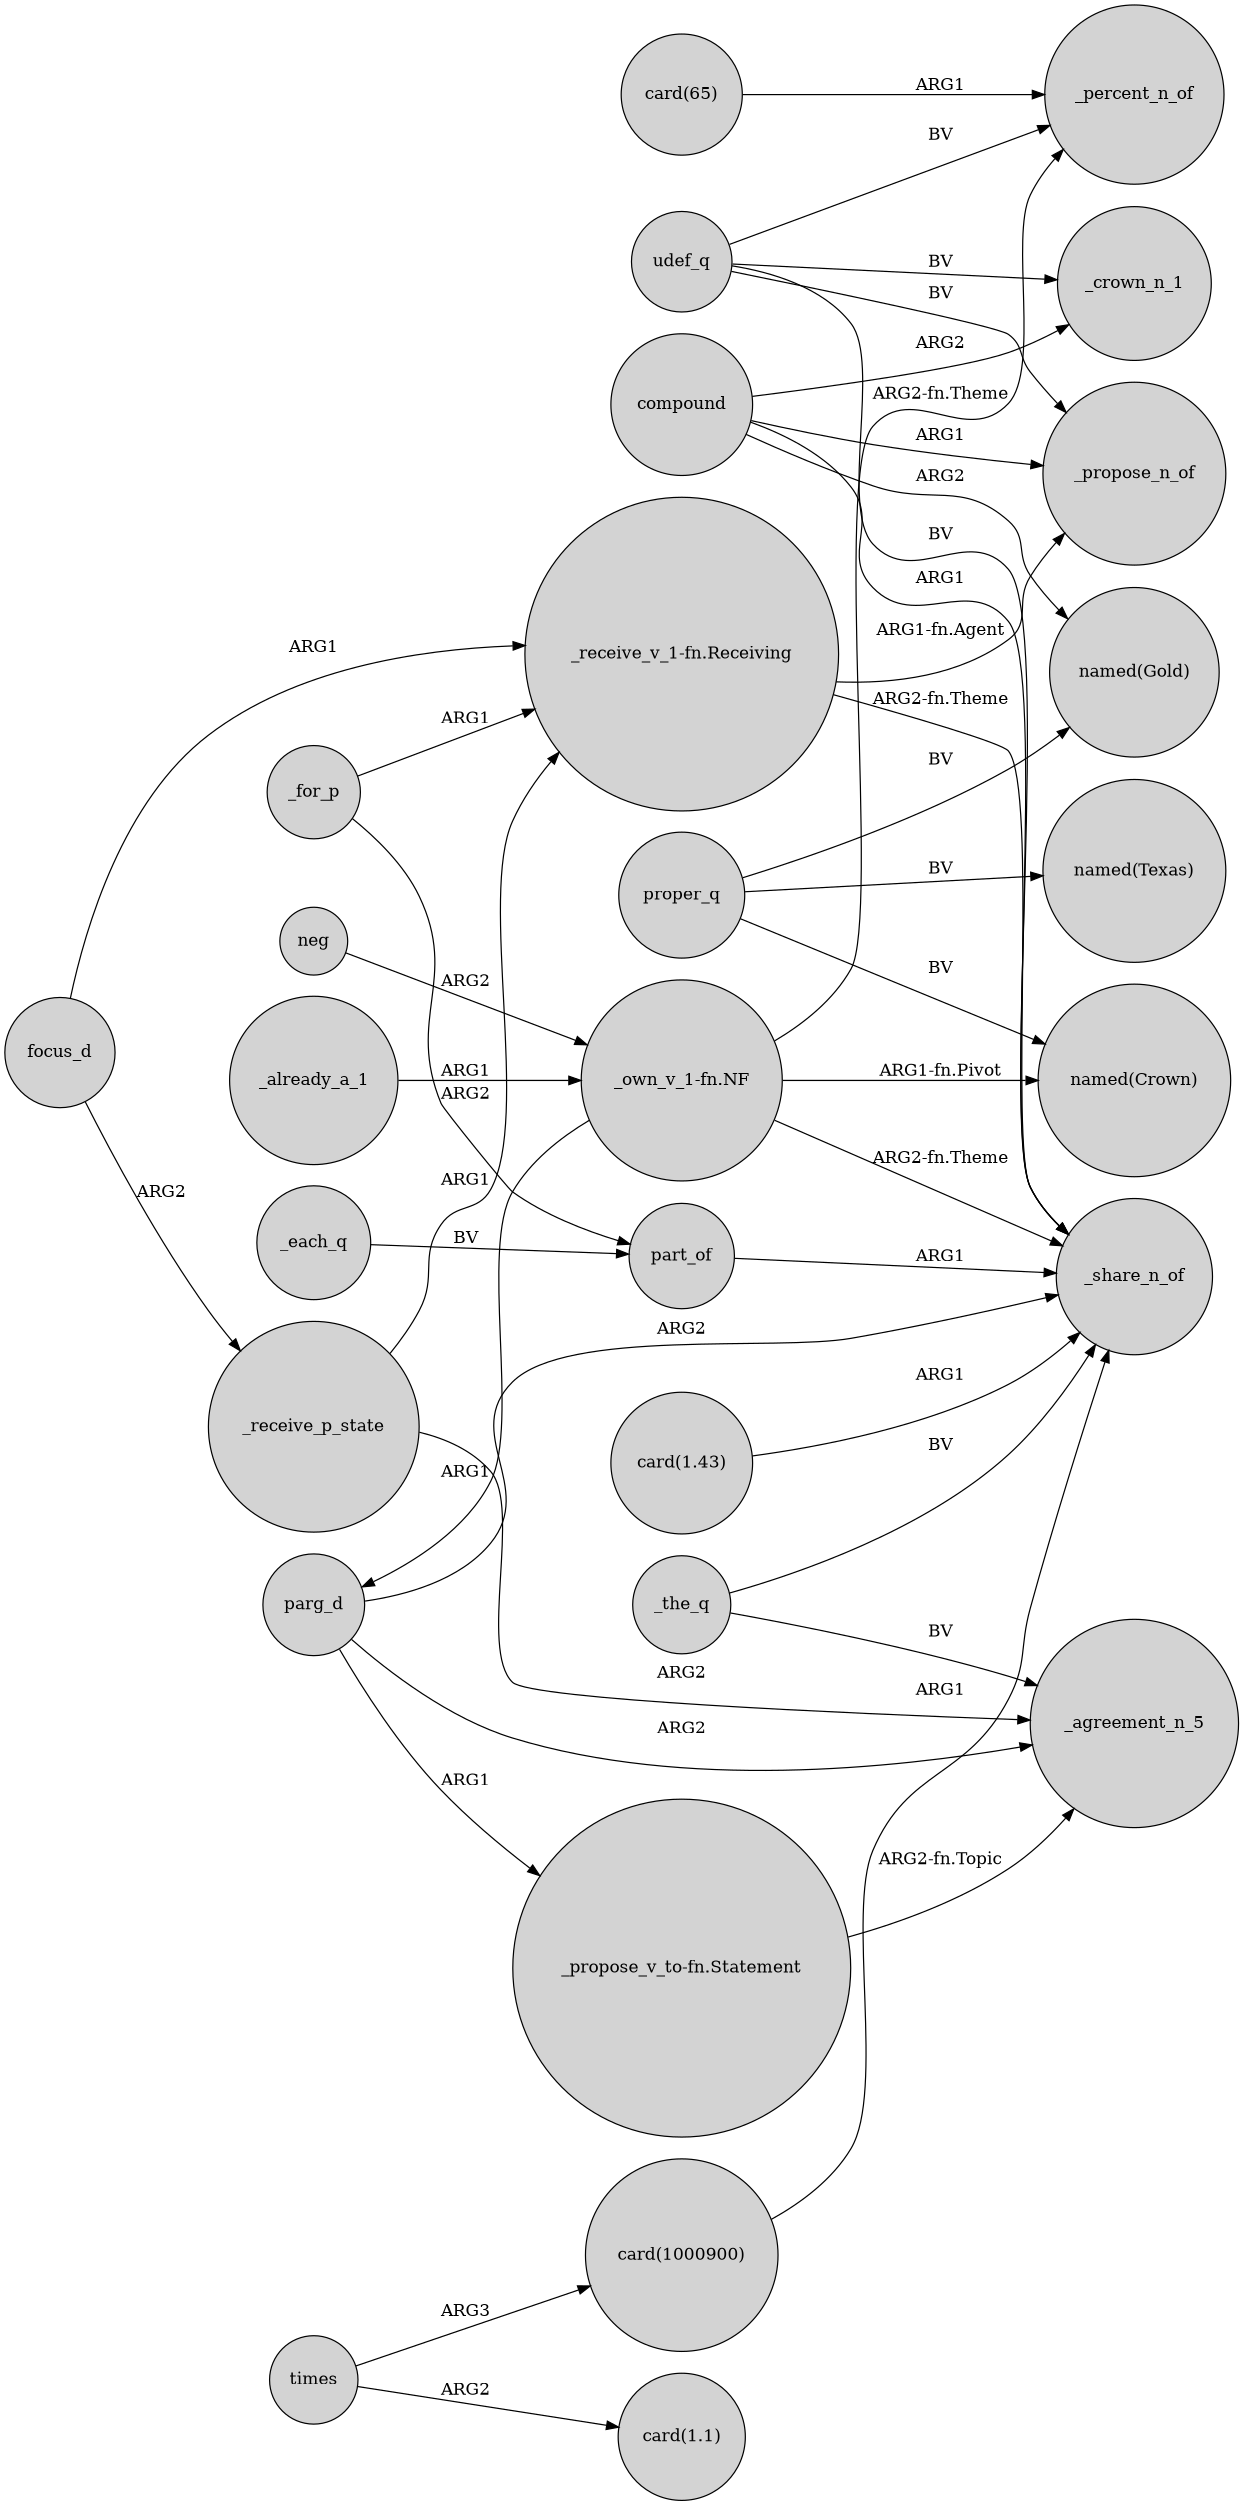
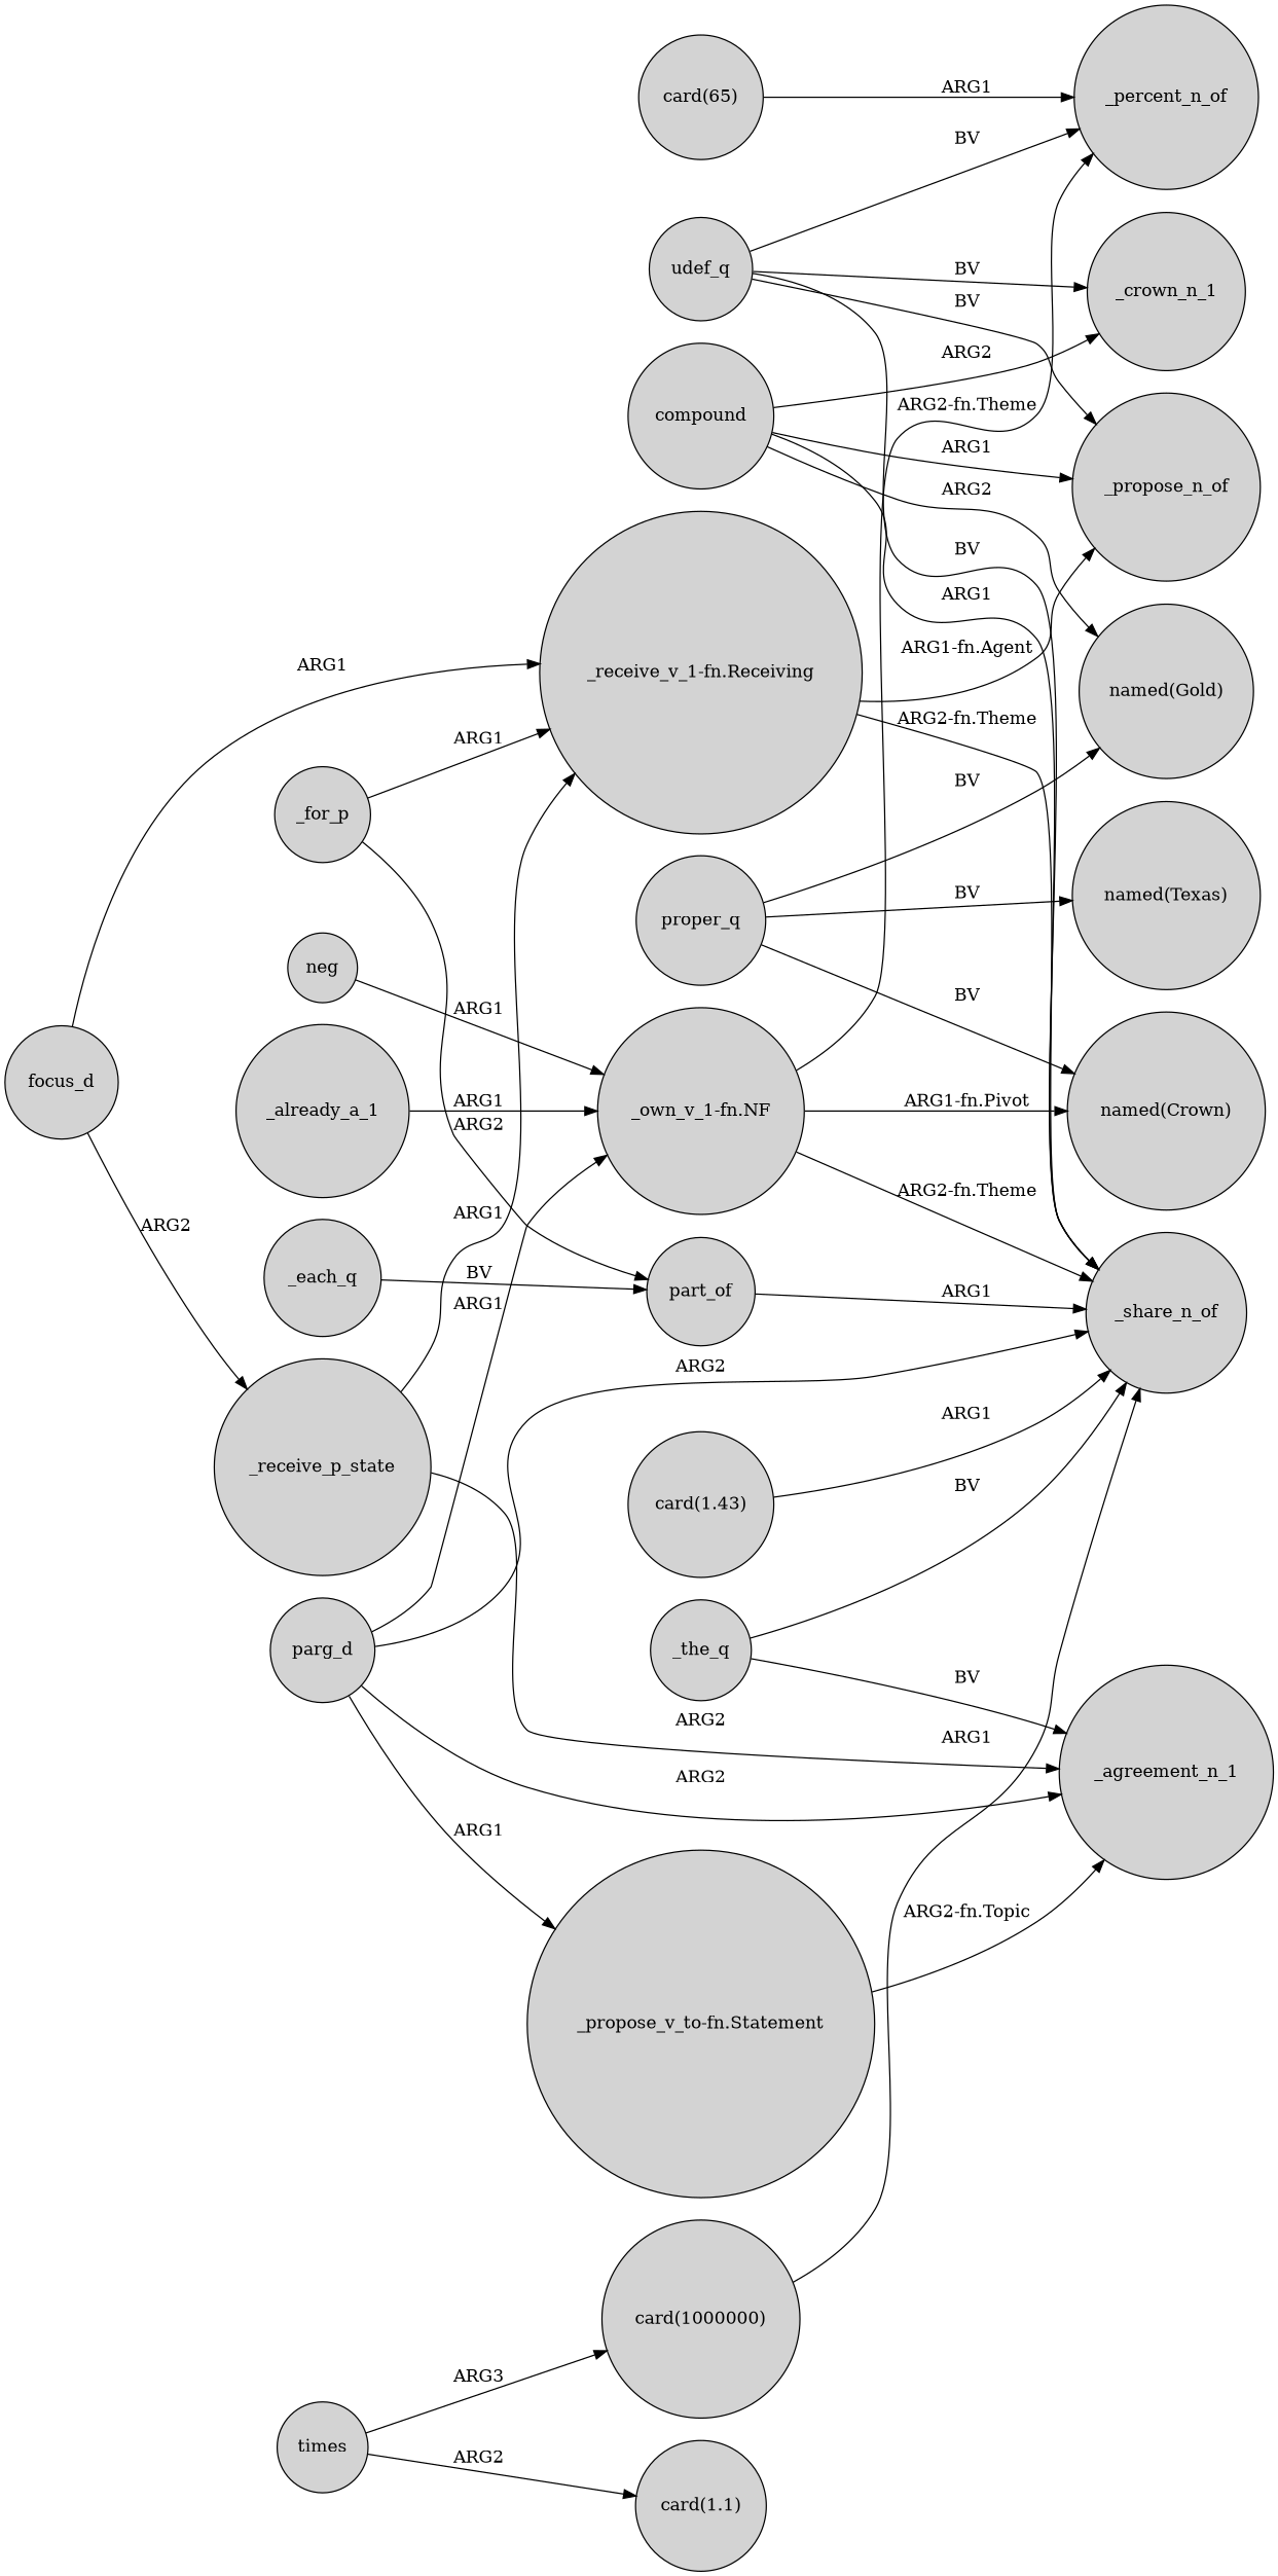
  digraph {
    rankdir=LR
    node [shape=circle style=filled]
    compound
    _crown_n_1
    _share_n_of
    "named(Gold)"
    n5 [label=_propose_n_of]
    udef_q
    _percent_n_of
    parg_d
    "_own_v_1-fn.NF"
    "_propose_v_to-fn.Statement"
-   _agreement_n_1 [label=_agreement_n_5]
+   _agreement_n_1
    "named(Crown)"
    "_receive_v_1-fn.Receiving"
    _already_a_1
    proper_q
    "named(Texas)"
    n17 [label=_receive_p_state]
    focus_d
    _the_q
    times
    "card(1.1)"
-   "card(1000000)" [label="card(1000900)"]
+   "card(1000000)"
    "card(1.43)"
    _for_p
    part_of
    "card(65)"
    _each_q
    neg
    compound -> _crown_n_1 [label=ARG2]
    compound -> _share_n_of [label=ARG1]
    compound -> "named(Gold)" [label=ARG2]
    compound -> n5 [label=ARG1]
    udef_q -> _crown_n_1 [label=BV]
    udef_q -> _share_n_of [label=BV]
    udef_q -> n5 [label=BV]
    udef_q -> _percent_n_of [label=BV]
    parg_d -> _share_n_of [label=ARG2]
-   "_own_v_1-fn.NF" -> parg_d [label=ARG1]
+   parg_d -> "_own_v_1-fn.NF" [label=ARG1]
    parg_d -> "_propose_v_to-fn.Statement" [label=ARG1]
    parg_d -> _agreement_n_1 [label=ARG2]
    "_own_v_1-fn.NF" -> _share_n_of [label="ARG2-fn.Theme"]
    "_own_v_1-fn.NF" -> _percent_n_of [label="ARG2-fn.Theme"]
    "_own_v_1-fn.NF" -> "named(Crown)" [label="ARG1-fn.Pivot"]
    "_propose_v_to-fn.Statement" -> _agreement_n_1 [label="ARG2-fn.Topic"]
    "_receive_v_1-fn.Receiving" -> _share_n_of [label="ARG2-fn.Theme"]
    "_receive_v_1-fn.Receiving" -> n5 [label="ARG1-fn.Agent"]
    _already_a_1 -> "_own_v_1-fn.NF" [label=ARG1]
    proper_q -> "named(Gold)" [label=BV]
    proper_q -> "named(Crown)" [label=BV]
    proper_q -> "named(Texas)" [label=BV]
    n17 -> _agreement_n_1 [label=ARG2]
    n17 -> "_receive_v_1-fn.Receiving" [label=ARG1]
    focus_d -> "_receive_v_1-fn.Receiving" [label=ARG1]
    focus_d -> n17 [label=ARG2]
    _the_q -> _share_n_of [label=BV]
    _the_q -> _agreement_n_1 [label=BV]
    times -> "card(1.1)" [label=ARG2]
    times -> "card(1000000)" [label=ARG3]
    "card(1000000)" -> _share_n_of [label=ARG1]
    "card(1.43)" -> _share_n_of [label=ARG1]
    _for_p -> "_receive_v_1-fn.Receiving" [label=ARG1]
    _for_p -> part_of [label=ARG2]
    part_of -> _share_n_of [label=ARG1]
    "card(65)" -> _percent_n_of [label=ARG1]
    _each_q -> part_of [label=BV]
-   neg -> "_own_v_1-fn.NF" [label=ARG2]
+   neg -> "_own_v_1-fn.NF" [label=ARG1]
  }
